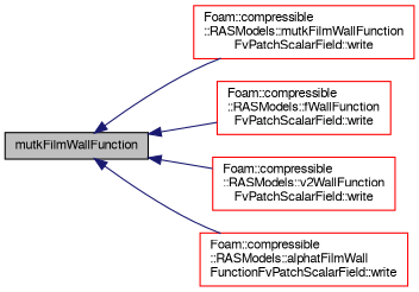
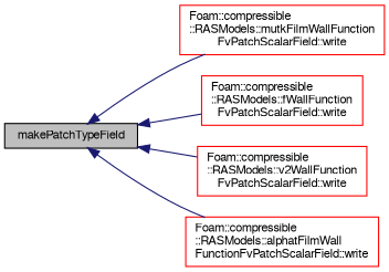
  digraph {
    rankdir=LR
    node [color=red fontname=FreeSans fontsize=10 shape=record]
    edge [color=midnightblue dir=back fontname=FreeSans fontsize=10 labelfontname=FreeSans labelfontsize=10 style=solid]
-   n1 [color=black fillcolor=grey75 fontcolor=black height=0.2 label=mutkFilmWallFunction style=filled width=0.4]
+   n1 [color=black fillcolor=grey75 fontcolor=black height=0.2 label=makePatchTypeField style=filled width=0.4]
    n2 [height=0.2 label="Foam::compressible\l::RASModels::mutkFilmWallFunction\lFvPatchScalarField::write" width=0.4]
    n3 [height=0.2 label="Foam::compressible\l::RASModels::fWallFunction\lFvPatchScalarField::write" width=0.4]
    n4 [height=0.2 label="Foam::compressible\l::RASModels::v2WallFunction\lFvPatchScalarField::write" width=0.4]
    n5 [height=0.2 label="Foam::compressible\l::RASModels::alphatFilmWall\lFunctionFvPatchScalarField::write" width=0.4]
    n1 -> n2
    n1 -> n3
    n1 -> n4
    n1 -> n5
  }
